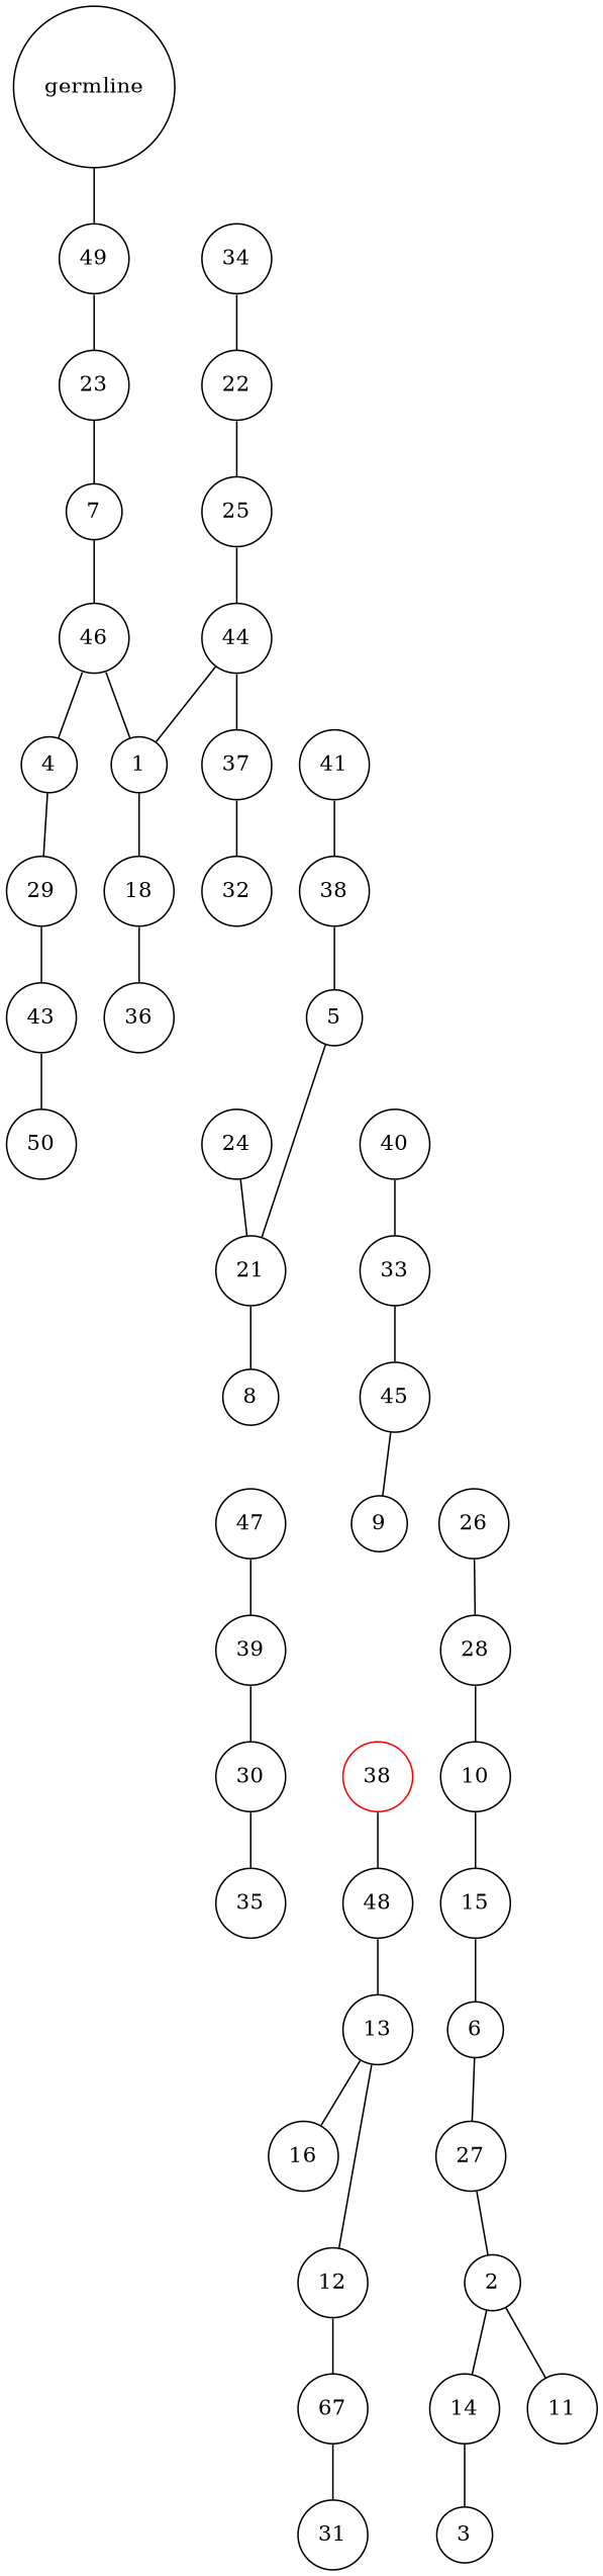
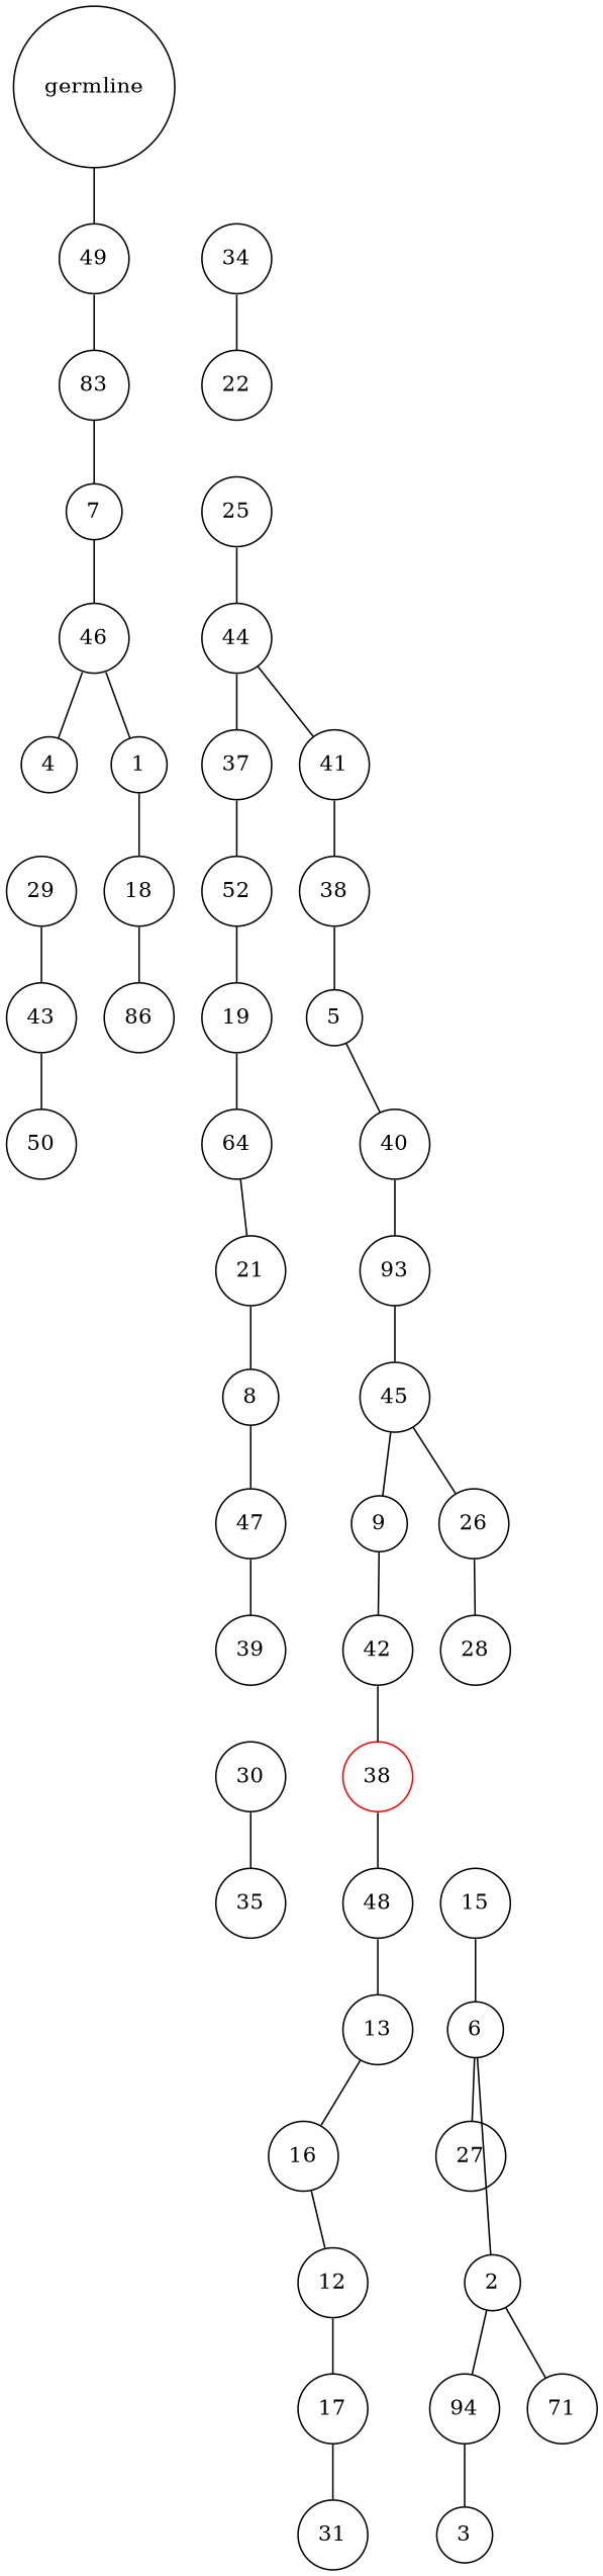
  graph {
    rankdir=UD
    splines=line
    node [shape=circle]
    n1 [label=germline]
    n2 [label=49]
-   n3 [label=23]
+   n3 [label=83]
    n4 [label=7]
    n5 [label=46]
    n6 [label=4]
    n7 [label=1]
    n8 [label=29]
    n9 [label=18]
    n10 [label=43]
    n11 [label=50]
-   n12 [label=36]
+   n12 [label=86]
    n13 [label=34]
    n14 [label=22]
    n15 [label=25]
    n16 [label=44]
    n17 [label=37]
    n18 [label=41]
-   n19 [label=32]
+   n19 [label=52]
    n20 [label=38]
-   n22 [label=24]
+   n21 [label=19]
+   n22 [label=64]
    n23 [label=21]
    n24 [label=8]
    n25 [label=47]
    n26 [label=39]
    n27 [label=30]
    n28 [label=35]
    n29 [label=5]
    n30 [label=40]
-   n31 [label=33]
+   n31 [label=93]
    n32 [label=45]
    n33 [label=9]
    n34 [label=26]
+   n35 [label=42]
    n36 [label=28]
    n37 [color=red label=38]
    n38 [label=48]
    n39 [label=13]
    n40 [label=16]
    n41 [label=12]
-   n42 [label=67]
+   n42 [label=17]
    n43 [label=31]
-   n44 [label=10]
    n45 [label=15]
    n46 [label=6]
    n47 [label=27]
    n48 [label=2]
-   n49 [label=14]
-   n50 [label=11]
+   n49 [label=94]
+   n50 [label=71]
    n51 [label=3]
    n1 -- n2
    n2 -- n3
    n3 -- n4
    n4 -- n5
    n5 -- n6
    n5 -- n7
-   n6 -- n8
    n7 -- n9
    n8 -- n10
    n9 -- n12
    n10 -- n11
    n13 -- n14
-   n14 -- n15
    n15 -- n16
    n16 -- n17
-   n16 -- n7
+   n16 -- n18
    n17 -- n19
    n18 -- n20
+   n19 -- n21
    n20 -- n29
+   n21 -- n22
    n22 -- n23
    n23 -- n24
+   n24 -- n25
    n25 -- n26
-   n26 -- n27
    n27 -- n28
-   n29 -- n23
+   n29 -- n30
    n30 -- n31
    n31 -- n32
    n32 -- n33
+   n32 -- n34
+   n33 -- n35
    n34 -- n36
-   n36 -- n44
+   n35 -- n37
    n37 -- n38
    n38 -- n39
    n39 -- n40
-   n39 -- n41
+   n40 -- n41
    n41 -- n42
    n42 -- n43
-   n44 -- n45
    n45 -- n46
    n46 -- n47
-   n47 -- n48
+   n46 -- n48
    n48 -- n49
    n48 -- n50
    n49 -- n51
  }
